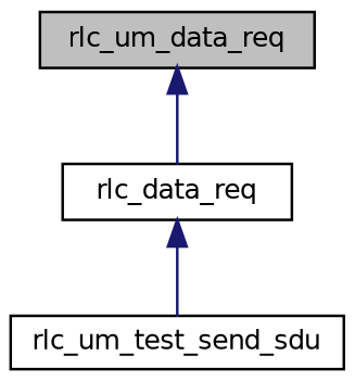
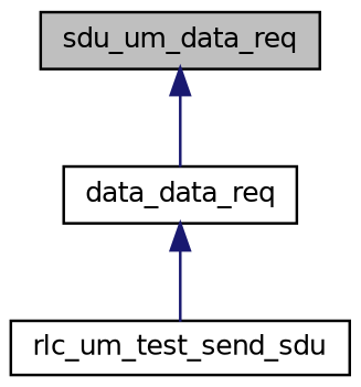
  digraph {
    rankdir=TB
    node [color=black fillcolor=white fontname=Helvetica fontsize=10 shape=record style=filled]
    edge [color=midnightblue dir=back fontname=Helvetica fontsize=10 labelfontname=Helvetica labelfontsize=10 style=solid]
-   n1 [fillcolor=grey75 fontcolor=black height=0.2 label=rlc_um_data_req width=0.4]
-   n2 [height=0.2 label=rlc_data_req width=0.4]
+   n1 [fillcolor=grey75 fontcolor=black height=0.2 label=sdu_um_data_req width=0.4]
+   n2 [height=0.2 label=data_data_req width=0.4]
    n3 [height=0.2 label=rlc_um_test_send_sdu width=0.4]
    n1 -> n2
    n2 -> n3
  }
